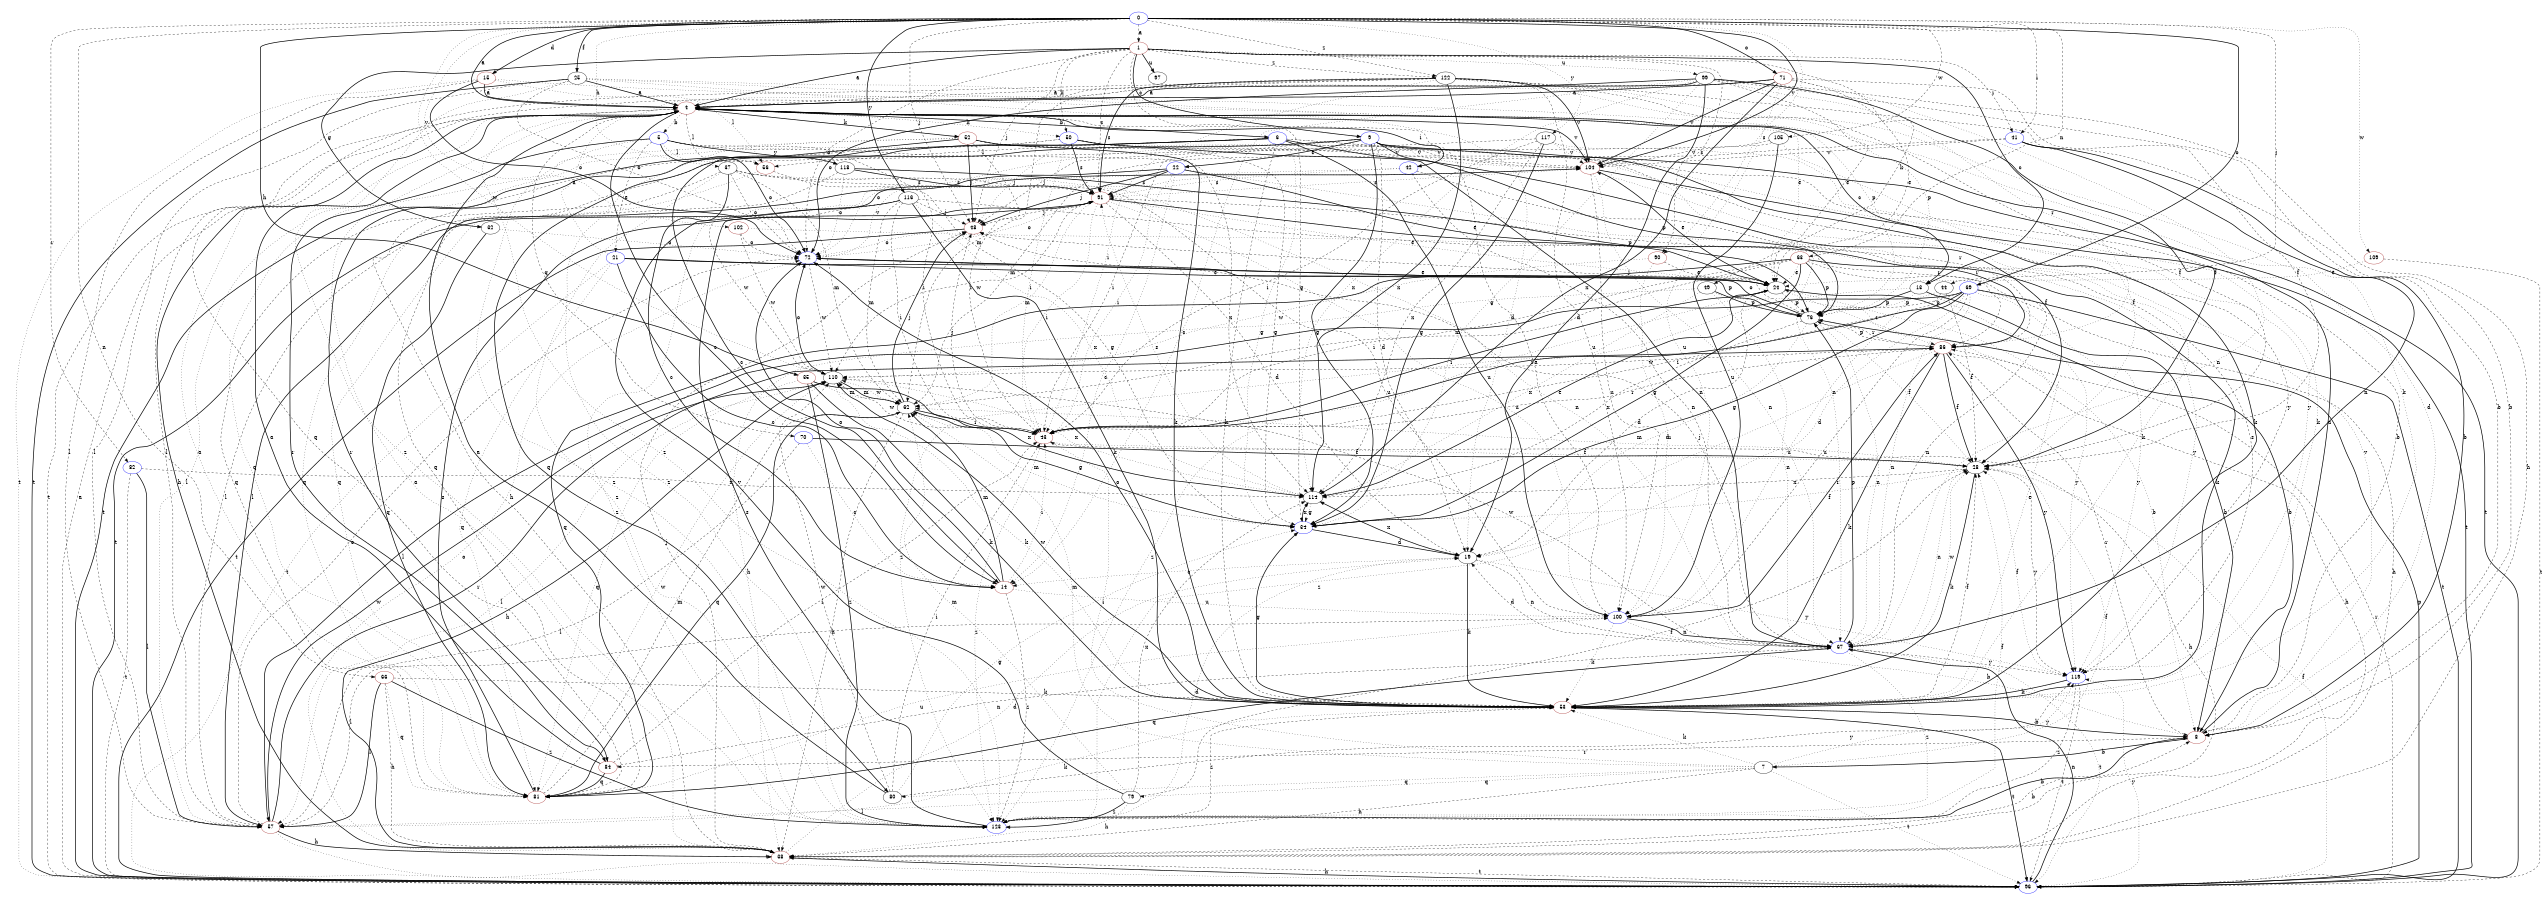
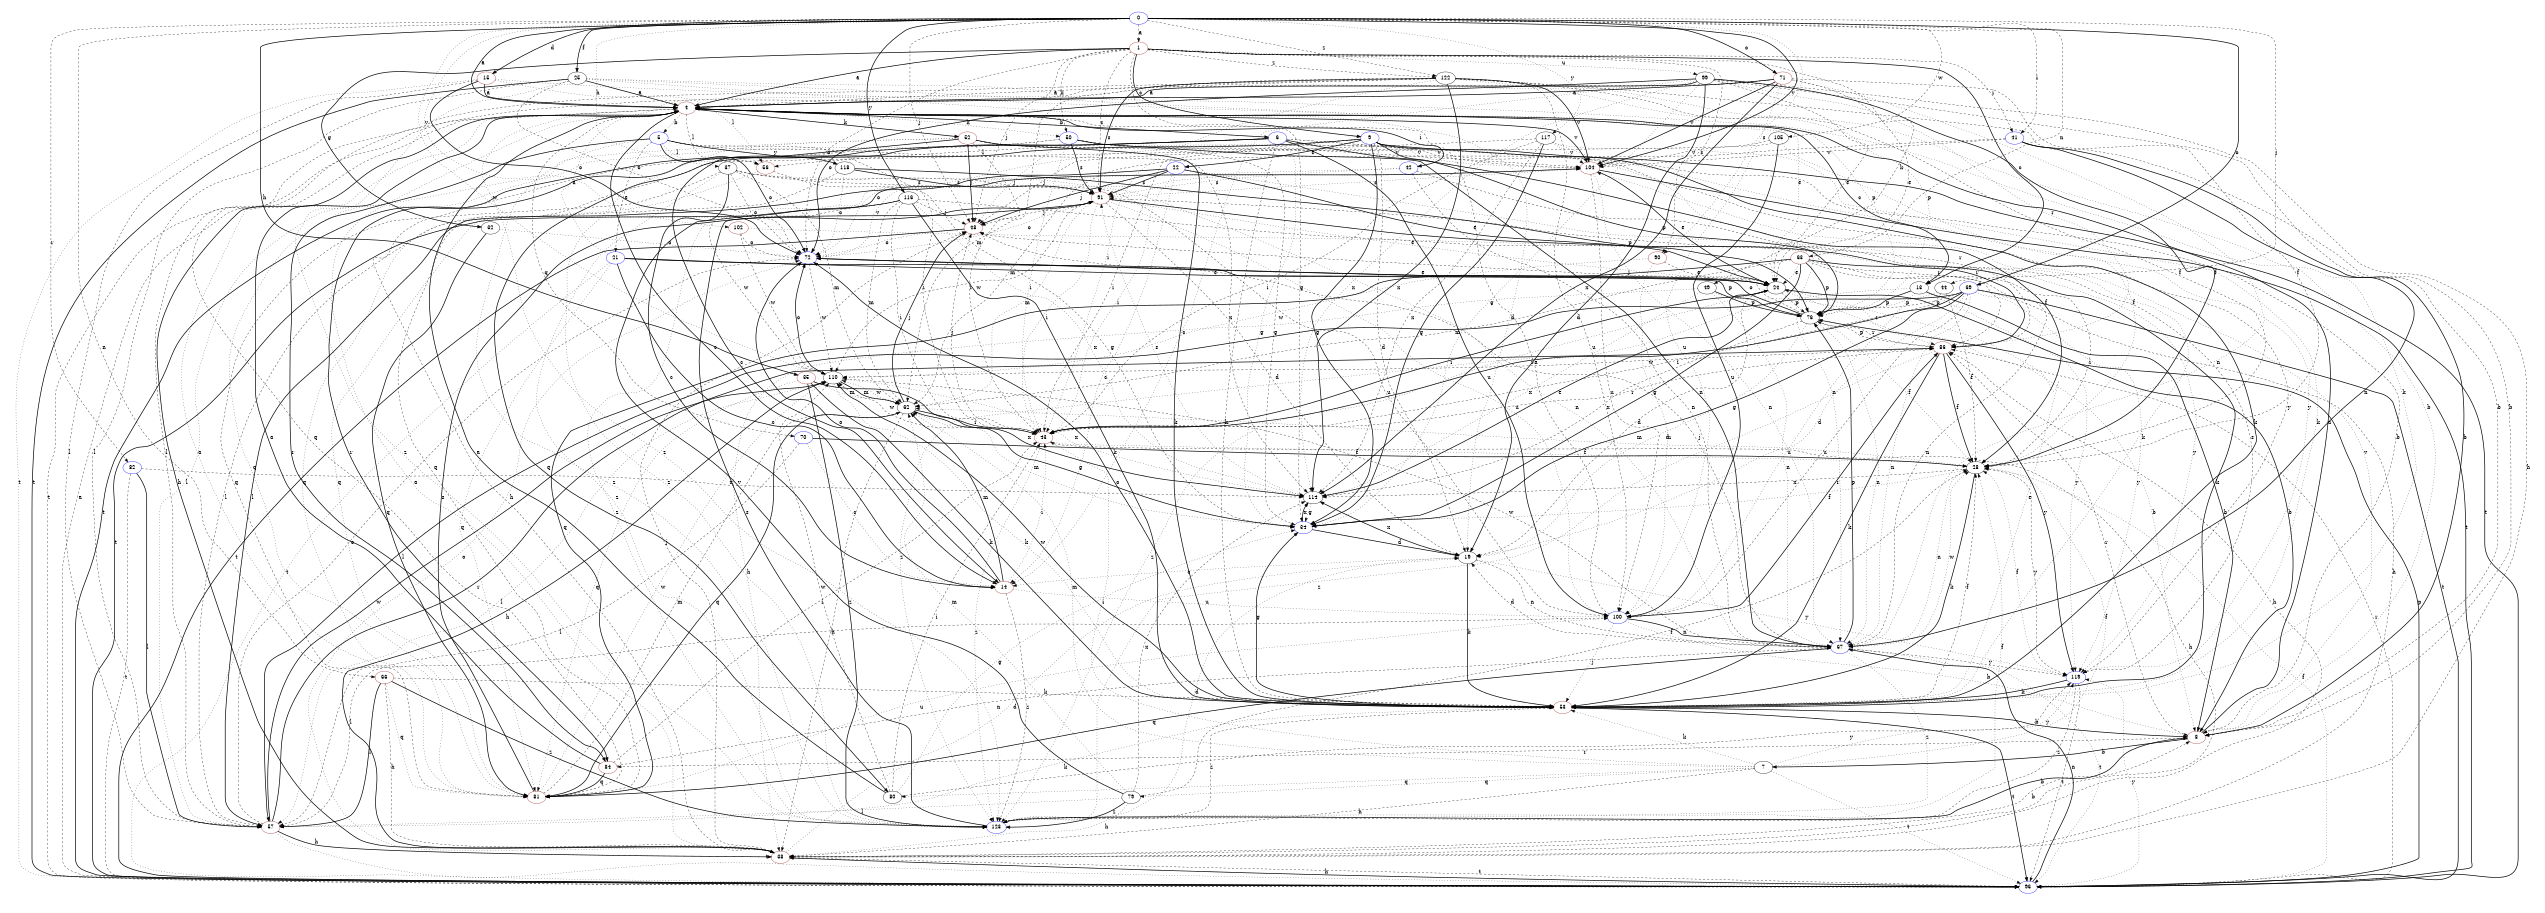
  strict digraph {
    node [color=brown]
    edge [style=bold]
    0 [color=blue]
    1
    4
    15
    25 [color=black]
    35
    37 [color=black]
    41 [color=blue]
    44 [color=black]
    48
    63
    66
    69 [color=blue]
    71
    82 [color=blue]
    90
    102
    104
    105 [color=black]
-   109
    110 [color=black]
    116 [color=black]
    117 [color=black]
    122 [color=black]
    9 [color=blue]
    13 [color=black]
    32 [color=black]
    34 [color=blue]
    49 [color=black]
    50 [color=blue]
    72 [color=blue]
    91
-   97 [color=black]
    99 [color=black]
    5 [color=blue]
    6 [color=blue]
    14
    38
    42 [color=blue]
    52
    56
    n42 [color=blue label=70]
    96 [color=blue]
    76 [color=black]
    57
    123 [color=blue]
    8
    19 [color=black]
    24 [color=black]
    114 [color=black]
    53
    62 [color=black]
    81
    100 [color=blue]
    67 [color=blue]
    43
    28 [color=black]
    119 [color=blue]
    86
    80 [color=black]
    22 [color=blue]
    21 [color=blue]
    84
    118 [color=black]
    7 [color=black]
    79 [color=black]
    0 -> 1 [label=a style=dashed]
    0 -> 4 [label=a]
    0 -> 15 [label=d]
    0 -> 25 [label=f]
    0 -> 35 [label=h]
    0 -> 37 [label=h style=dotted]
    0 -> 41 [label=i style=dashed]
    0 -> 44 [label=j style=dashed]
    0 -> 48 [label=j style=dashed]
    0 -> 63 [label=n style=dashed]
    0 -> 66 [label=n style=dashed]
    0 -> 69 [label=o]
    0 -> 71 [label=o]
    0 -> 82 [label=r style=dashed]
    0 -> 90 [label=s style=dotted]
    0 -> 102 [label=v style=dotted]
    0 -> 104 [label=v]
    0 -> 105 [label=w style=dashed]
-   0 -> 109 [label=w style=dotted]
    0 -> 110 [label=w style=dotted]
    0 -> 116 [label=y]
    0 -> 117 [label=y style=dotted]
    0 -> 122 [label=z style=dashed]
    1 -> 4 [label=a]
    1 -> 41 [label=i style=dashed]
    1 -> 48 [label=j style=dashed]
    1 -> 90 [label=s style=dashed]
    1 -> 122 [label=z style=dashed]
    1 -> 9 [label=c]
    1 -> 13 [label=c]
    1 -> 32 [label=g]
    1 -> 34 [label=g style=dashed]
    1 -> 49 [label=k style=dashed]
    1 -> 50 [label=k style=dashed]
    1 -> 72 [label=o style=dashed]
    1 -> 91 [label=s style=dashed]
-   1 -> 97 [label=u]
    1 -> 99 [label=u style=dotted]
    4 -> 104 [label=v]
    4 -> 13 [label=c]
    4 -> 50 [label=k style=dotted]
    4 -> 5 [label=b style=dotted]
    4 -> 6 [label=b]
    4 -> 14 [label=c]
    4 -> 38 [label=h]
    4 -> 42 [label=i]
    4 -> 52 [label=k]
    4 -> 56 [label=l style=dashed]
    4 -> n42 [label=q style=dashed]
    4 -> 96 [label=t style=dashed]
    15 -> 4 [label=a]
    15 -> 72 [label=o]
    15 -> 56 [label=l style=dotted]
    15 -> 96 [label=t style=dotted]
    15 -> 76 [label=p style=dotted]
    15 -> 57 [label=l style=dashed]
    25 -> 4 [label=a]
    25 -> 72 [label=o style=dashed]
    25 -> 96 [label=t]
    25 -> 57 [label=l style=dashed]
    25 -> 123 [label=z style=dotted]
-   25 -> 8 [label=d style=dotted]
+   25 -> 8 [label=b style=dotted]
    25 -> 19 [label=d style=dotted]
    25 -> 24 [label=e style=dotted]
    35 -> 123 [label=z]
    35 -> 114 [label=x]
    35 -> 53 [label=k]
    35 -> 62 [label=m style=dotted]
    35 -> 81 [label=q style=dotted]
    37 -> 72 [label=o style=dashed]
    37 -> 91 [label=s style=dashed]
    37 -> 14 [label=c]
    37 -> 123 [label=z style=dotted]
    37 -> 62 [label=m style=dashed]
    37 -> 81 [label=q style=dashed]
    37 -> 100 [label=u style=dashed]
    37 -> 67 [label=n style=dotted]
    41 -> 104 [label=v style=dashed]
    41 -> 8 [label=b]
    41 -> 62 [label=m style=dashed]
    41 -> 67 [label=n]
    44 -> 76 [label=p style=dotted]
    44 -> 43 [label=i style=dashed]
    44 -> 28 [label=f style=dashed]
    48 -> 72 [label=o style=dotted]
    48 -> 96 [label=t]
    63 -> 34 [label=g]
    63 -> 76 [label=p]
    63 -> 24 [label=e style=dotted]
    63 -> 53 [label=k]
    63 -> 62 [label=m style=dashed]
    63 -> 81 [label=q]
    63 -> 67 [label=n style=dashed]
-   63 -> 43 [label=i style=dashed]
+   63 -> 28 [label=i style=dashed]
    66 -> 38 [label=h style=dashed]
    66 -> 57 [label=l]
    66 -> 123 [label=z]
    66 -> 53 [label=k style=dashed]
    66 -> 81 [label=q style=dotted]
    69 -> 34 [label=g]
    69 -> 38 [label=h style=dashed]
    69 -> 96 [label=t]
    69 -> 76 [label=p style=dashed]
    69 -> 57 [label=l]
    69 -> 19 [label=d style=dotted]
    69 -> 100 [label=u style=dashed]
    69 -> 67 [label=n style=dotted]
    69 -> 43 [label=i]
    69 -> 119 [label=y style=dotted]
    71 -> 4 [label=a]
    71 -> 104 [label=v]
    71 -> 57 [label=l style=dashed]
    71 -> 123 [label=z style=dotted]
    71 -> 24 [label=e style=dashed]
    71 -> 114 [label=x]
    71 -> 100 [label=u style=dotted]
    71 -> 67 [label=n style=dotted]
    71 -> 28 [label=f style=dashed]
    82 -> 96 [label=t style=dashed]
    82 -> 57 [label=l]
    82 -> 114 [label=x style=dashed]
    90 -> 110 [label=w style=dotted]
    90 -> 24 [label=e style=dashed]
    90 -> 100 [label=u style=dotted]
    102 -> 110 [label=w style=dashed]
    102 -> 72 [label=o style=dashed]
    102 -> 119 [label=y style=dotted]
    104 -> 91 [label=s style=dotted]
    104 -> 96 [label=t]
    104 -> 24 [label=e]
    104 -> 100 [label=u style=dashed]
    104 -> 67 [label=n style=dotted]
    105 -> 104 [label=v style=dashed]
    105 -> 81 [label=q style=dashed]
    105 -> 100 [label=u]
    105 -> 28 [label=f style=dotted]
-   109 -> 96 [label=t style=dashed]
-   109 -> 24 [label=e style=dotted]
    110 -> 72 [label=o]
    110 -> 38 [label=h]
    110 -> 57 [label=l style=dotted]
    110 -> 114 [label=x style=dotted]
    110 -> 53 [label=k style=dotted]
    110 -> 62 [label=m]
    116 -> 48 [label=j style=dashed]
    116 -> 110 [label=w style=dashed]
    116 -> 96 [label=t]
    116 -> 123 [label=z style=dotted]
    116 -> 114 [label=x style=dotted]
    116 -> 53 [label=k]
    116 -> 62 [label=m style=dashed]
    116 -> 43 [label=i style=dashed]
    116 -> 86 [label=r style=dashed]
    117 -> 48 [label=j style=dashed]
    117 -> 104 [label=v style=dotted]
    117 -> 34 [label=g]
    117 -> 114 [label=x style=dashed]
    117 -> 53 [label=k style=dotted]
    117 -> 67 [label=n style=dotted]
    117 -> 43 [label=i style=dashed]
    122 -> 4 [label=a style=dashed]
    122 -> 104 [label=v]
    122 -> 91 [label=s]
    122 -> 76 [label=p style=dotted]
    122 -> 8 [label=b style=dashed]
    122 -> 114 [label=x]
    122 -> 53 [label=k style=dotted]
    122 -> 62 [label=m style=dashed]
    122 -> 81 [label=q style=dashed]
    122 -> 100 [label=u style=dashed]
    122 -> 43 [label=i style=dotted]
    122 -> 28 [label=f style=dashed]
    9 -> 34 [label=g]
    9 -> 72 [label=o style=dotted]
    9 -> 96 [label=t]
    9 -> 76 [label=p]
    9 -> 19 [label=d style=dashed]
    9 -> 53 [label=k]
    9 -> 43 [label=i style=dashed]
    9 -> 80 [label=q]
    9 -> 22 [label=e]
    13 -> 76 [label=p]
    13 -> 123 [label=z style=dotted]
    13 -> 8 [label=b]
    13 -> 100 [label=u style=dotted]
    13 -> 119 [label=y style=dotted]
    32 -> 72 [label=o style=dotted]
    32 -> 81 [label=q]
    34 -> 19 [label=d]
    34 -> 114 [label=x]
    34 -> 62 [label=m style=dotted]
    34 -> 28 [label=f style=dotted]
    49 -> 38 [label=h style=dotted]
    49 -> 76 [label=p]
    49 -> 8 [label=b style=dotted]
    49 -> 114 [label=x style=dotted]
    49 -> 67 [label=n style=dotted]
    50 -> 48 [label=j style=dotted]
    50 -> 104 [label=v style=dotted]
    50 -> 34 [label=g style=dashed]
    50 -> 91 [label=s]
    50 -> 38 [label=h style=dashed]
    50 -> 8 [label=b style=dashed]
    50 -> 81 [label=q style=dotted]
    50 -> 67 [label=n]
    50 -> 43 [label=i style=dotted]
    72 -> 104 [label=v style=dotted]
    72 -> 110 [label=w style=dashed]
    72 -> 24 [label=e]
    91 -> 48 [label=j style=dashed]
    91 -> 110 [label=w style=dashed]
    91 -> 72 [label=o style=dotted]
    91 -> 19 [label=d style=dashed]
    91 -> 24 [label=e style=dotted]
    91 -> 62 [label=m style=dotted]
    91 -> 100 [label=u style=dotted]
    91 -> 43 [label=i style=dotted]
    91 -> 86 [label=r]
    99 -> 4 [label=a]
    99 -> 34 [label=g style=dotted]
    99 -> 72 [label=o]
    99 -> 14 [label=c style=dotted]
    99 -> 38 [label=h style=dashed]
    99 -> 8 [label=b style=dashed]
    99 -> 19 [label=d]
    99 -> 24 [label=e style=dashed]
    99 -> 114 [label=x style=dotted]
    99 -> 28 [label=f]
    99 -> 86 [label=r style=dotted]
    5 -> 72 [label=o]
    5 -> 56 [label=l style=dotted]
    5 -> 123 [label=z style=dotted]
    5 -> 114 [label=x style=dashed]
    5 -> 43 [label=i style=dashed]
    5 -> 21 [label=e style=dashed]
    5 -> 84 [label=r]
    5 -> 118 [label=y]
    6 -> 104 [label=v style=dashed]
    6 -> 34 [label=g style=dotted]
    6 -> 56 [label=l style=dashed]
    6 -> 96 [label=t]
    6 -> 53 [label=k style=dashed]
    6 -> 100 [label=u]
    6 -> 28 [label=f]
    6 -> 119 [label=y style=dotted]
    6 -> 84 [label=r]
    14 -> 72 [label=o]
    14 -> 123 [label=z style=dashed]
    14 -> 62 [label=m]
    14 -> 100 [label=u style=dotted]
    14 -> 43 [label=i style=dotted]
    38 -> 4 [label=a style=dotted]
    38 -> 48 [label=j style=dashed]
    38 -> 72 [label=o style=dotted]
    38 -> 96 [label=t style=dashed]
    38 -> 8 [label=b style=dashed]
    38 -> 19 [label=d style=dotted]
    42 -> 91 [label=s style=dotted]
    42 -> 81 [label=q style=dotted]
    42 -> 67 [label=n style=dashed]
    42 -> 86 [label=r style=dashed]
    52 -> 48 [label=j]
    52 -> 104 [label=v style=dashed]
    52 -> 14 [label=c]
    52 -> 57 [label=l style=dotted]
    52 -> 123 [label=z style=dotted]
    52 -> 53 [label=k]
    52 -> 43 [label=i style=dashed]
    52 -> 119 [label=y style=dashed]
    56 -> 34 [label=g style=dashed]
    56 -> 81 [label=q style=dotted]
    n42 -> 14 [label=c style=dotted]
    n42 -> 57 [label=l style=dashed]
    n42 -> 28 [label=f]
    96 -> 4 [label=a style=dashed]
    96 -> 38 [label=h]
    96 -> 76 [label=p]
    96 -> 67 [label=n]
    96 -> 28 [label=f style=dotted]
    96 -> 119 [label=y style=dotted]
    96 -> 86 [label=r style=dashed]
    76 -> 48 [label=j style=dashed]
    76 -> 72 [label=o]
    76 -> 19 [label=d style=dotted]
    76 -> 114 [label=x style=dashed]
    76 -> 67 [label=n style=dotted]
    76 -> 28 [label=f style=dotted]
    76 -> 86 [label=r style=dashed]
    57 -> 110 [label=w]
    57 -> 72 [label=o style=dashed]
    57 -> 38 [label=h]
    57 -> 96 [label=t style=dotted]
    57 -> 53 [label=k style=dotted]
    57 -> 86 [label=r]
    123 -> 91 [label=s]
    123 -> 8 [label=b]
    123 -> 19 [label=d style=dotted]
    123 -> 28 [label=f style=dotted]
    8 -> 4 [label=a]
    8 -> 104 [label=v style=dotted]
    8 -> 86 [label=r style=dashed]
    8 -> 84 [label=r style=dashed]
    8 -> 7 [label=b]
    19 -> 14 [label=c style=dotted]
    19 -> 114 [label=x]
    19 -> 53 [label=k]
    19 -> 67 [label=n style=dashed]
    19 -> 119 [label=y style=dotted]
    24 -> 76 [label=p style=dashed]
    24 -> 123 [label=z style=dotted]
    24 -> 8 [label=b]
    24 -> 19 [label=d style=dashed]
    24 -> 43 [label=i]
    24 -> 86 [label=r style=dotted]
    114 -> 34 [label=g style=dotted]
    114 -> 91 [label=s style=dotted]
    114 -> 24 [label=e]
    53 -> 110 [label=w]
    53 -> 34 [label=g]
    53 -> 72 [label=o]
    53 -> 96 [label=t]
    53 -> 123 [label=z style=dashed]
    53 -> 8 [label=b]
    53 -> 24 [label=e style=dotted]
    53 -> 28 [label=f style=dashed]
    62 -> 48 [label=j]
    62 -> 110 [label=w style=dotted]
    62 -> 34 [label=g]
    62 -> 38 [label=h style=dashed]
    62 -> 81 [label=q]
    62 -> 43 [label=i]
    81 -> 4 [label=a style=dotted]
    81 -> 110 [label=w style=dotted]
    81 -> 91 [label=s]
    81 -> 62 [label=m style=dashed]
    81 -> 100 [label=u style=dotted]
    100 -> 4 [label=a style=dashed]
    100 -> 57 [label=l style=dashed]
    100 -> 8 [label=b style=dotted]
-   100 -> 53 [label=k style=dotted]
+   100 -> 53 [label=j style=dotted]
    100 -> 67 [label=n]
    100 -> 86 [label=r]
    67 -> 48 [label=j style=dashed]
    67 -> 110 [label=w style=dashed]
    67 -> 96 [label=t style=dotted]
    67 -> 76 [label=p]
    67 -> 123 [label=z style=dotted]
    67 -> 19 [label=d style=dashed]
    67 -> 81 [label=q]
    67 -> 28 [label=w style=dotted]
    67 -> 119 [label=y style=dashed]
    43 -> 48 [label=j style=dashed]
    43 -> 110 [label=w style=dashed]
    43 -> 38 [label=h style=dashed]
    43 -> 123 [label=z style=dotted]
    43 -> 28 [label=f style=dotted]
    43 -> 86 [label=r style=dashed]
    28 -> 114 [label=x style=dashed]
    28 -> 53 [label=k]
    28 -> 62 [label=m style=dotted]
    28 -> 67 [label=n style=dotted]
    28 -> 119 [label=y style=dashed]
    119 -> 91 [label=s style=dashed]
    119 -> 96 [label=t style=dashed]
    119 -> 123 [label=z style=dashed]
    119 -> 53 [label=k]
    119 -> 28 [label=f style=dotted]
    86 -> 110 [label=w style=dashed]
-   86 -> 38 [label=h style=dashed]
+   38 -> 86 [label=h style=dashed]
    86 -> 76 [label=p style=dashed]
    86 -> 123 [label=z style=dotted]
    86 -> 53 [label=k]
    86 -> 28 [label=f]
    86 -> 119 [label=y]
    80 -> 4 [label=a]
    80 -> 110 [label=w style=dashed]
    80 -> 34 [label=g style=dotted]
    80 -> 43 [label=i style=dashed]
    80 -> 119 [label=y style=dashed]
    22 -> 48 [label=j]
    22 -> 91 [label=s]
    22 -> 14 [label=c style=dotted]
    22 -> 57 [label=l]
    22 -> 24 [label=e]
    22 -> 53 [label=k style=dotted]
    22 -> 43 [label=i style=dotted]
    21 -> 4 [label=a style=dotted]
    21 -> 14 [label=c]
    21 -> 96 [label=t style=dotted]
    21 -> 76 [label=p]
    21 -> 24 [label=e]
    21 -> 81 [label=q style=dotted]
    84 -> 4 [label=a]
    84 -> 81 [label=q]
    84 -> 67 [label=n style=dashed]
    84 -> 43 [label=i style=dashed]
    118 -> 72 [label=o style=dotted]
    118 -> 91 [label=s]
    118 -> 76 [label=p]
    118 -> 57 [label=l style=dashed]
    7 -> 38 [label=h style=dashed]
    7 -> 96 [label=t style=dotted]
    7 -> 53 [label=k style=dotted]
    7 -> 62 [label=m style=dotted]
    7 -> 43 [label=i style=dotted]
    7 -> 28 [label=f style=dotted]
    7 -> 119 [label=y style=dotted]
    7 -> 80 [label=q style=dotted]
    7 -> 79 [label=q style=dotted]
    79 -> 104 [label=v]
    79 -> 38 [label=h style=dotted]
    79 -> 57 [label=l style=dotted]
    79 -> 123 [label=z]
    79 -> 114 [label=x style=dashed]
    79 -> 62 [label=m style=dotted]
    79 -> 28 [label=f style=dashed]
  }
